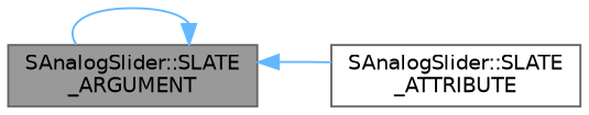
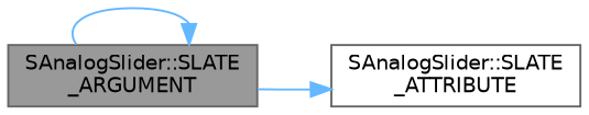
  digraph {
    rankdir=LR
    node [fontname=Helvetica fontsize=10 shape=box style=filled]
    edge [color=steelblue1 fontname=Helvetica fontsize=10 labelfontname=Helvetica labelfontsize=10 style=solid]
    n1 [color=gray40 fillcolor=grey60 fontcolor=black height=0.2 label="SAnalogSlider::SLATE\l_ARGUMENT" width=0.4]
    n2 [color=grey40 fillcolor=white height=0.2 label="SAnalogSlider::SLATE\l_ATTRIBUTE" width=0.4]
    n1 -> n1
-   n2 -> n1
+   n1 -> n2
  }
